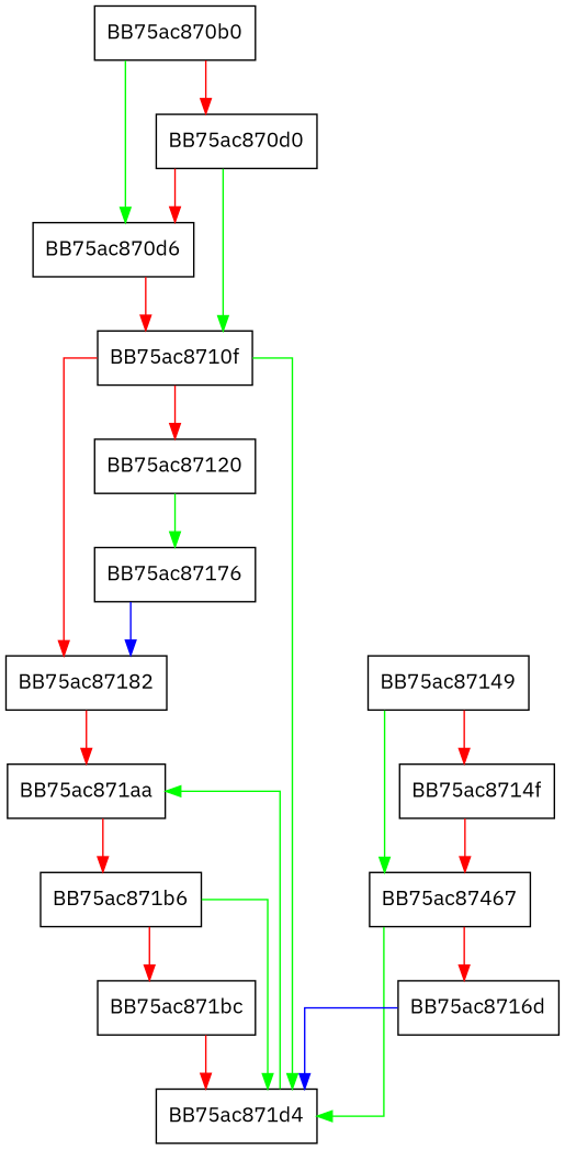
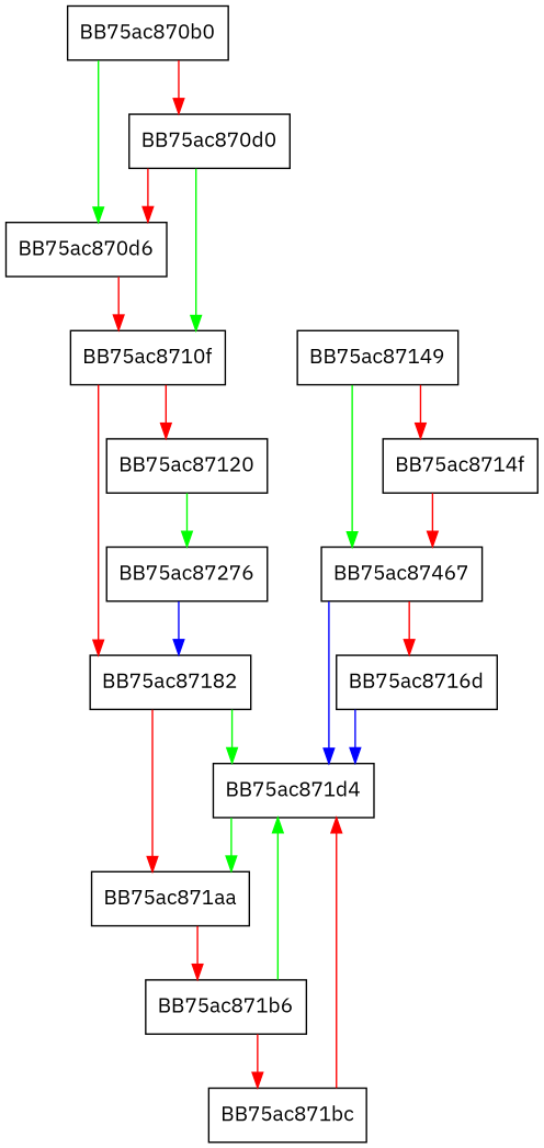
  digraph {
    fontname="IBM Plex Sans"
    splines=ortho
    node [fontname="IBM Plex Sans" shape=box]
    edge [color=red fontname="IBM Plex Sans"]
    BB75ac870b0
    BB75ac870d0
    BB75ac870d6
    BB75ac8710f
    BB75ac87182
    BB75ac87120
    BB75ac871d4
    BB75ac871aa
-   BB75ac87176
+   BB75ac87176 [label=BB75ac87276]
    BB75ac871b6
    n11 [label=BB75ac87467]
    BB75ac8716d
    BB75ac87149
    BB75ac8714f
    BB75ac871bc
    BB75ac870b0 -> BB75ac870d0
    BB75ac870b0 -> BB75ac870d6 [color=green]
    BB75ac870d0 -> BB75ac870d6
    BB75ac870d0 -> BB75ac8710f [color=green]
    BB75ac870d6 -> BB75ac8710f
    BB75ac8710f -> BB75ac87182
    BB75ac8710f -> BB75ac87120
-   BB75ac8710f -> BB75ac871d4 [color=green]
+   BB75ac87182 -> BB75ac871d4 [color=green]
    BB75ac87182 -> BB75ac871aa
    BB75ac87120 -> BB75ac87176 [color=green]
    BB75ac871d4 -> BB75ac871aa [color=green]
    BB75ac871aa -> BB75ac871b6
    BB75ac87176 -> BB75ac87182 [color=blue]
    BB75ac871b6 -> BB75ac871d4 [color=green]
    BB75ac871b6 -> BB75ac871bc
-   n11 -> BB75ac871d4 [color=green]
+   n11 -> BB75ac871d4 [color=blue]
    n11 -> BB75ac8716d
    BB75ac8716d -> BB75ac871d4 [color=blue]
    BB75ac87149 -> n11 [color=green]
    BB75ac87149 -> BB75ac8714f
    BB75ac8714f -> n11
    BB75ac871bc -> BB75ac871d4
  }
